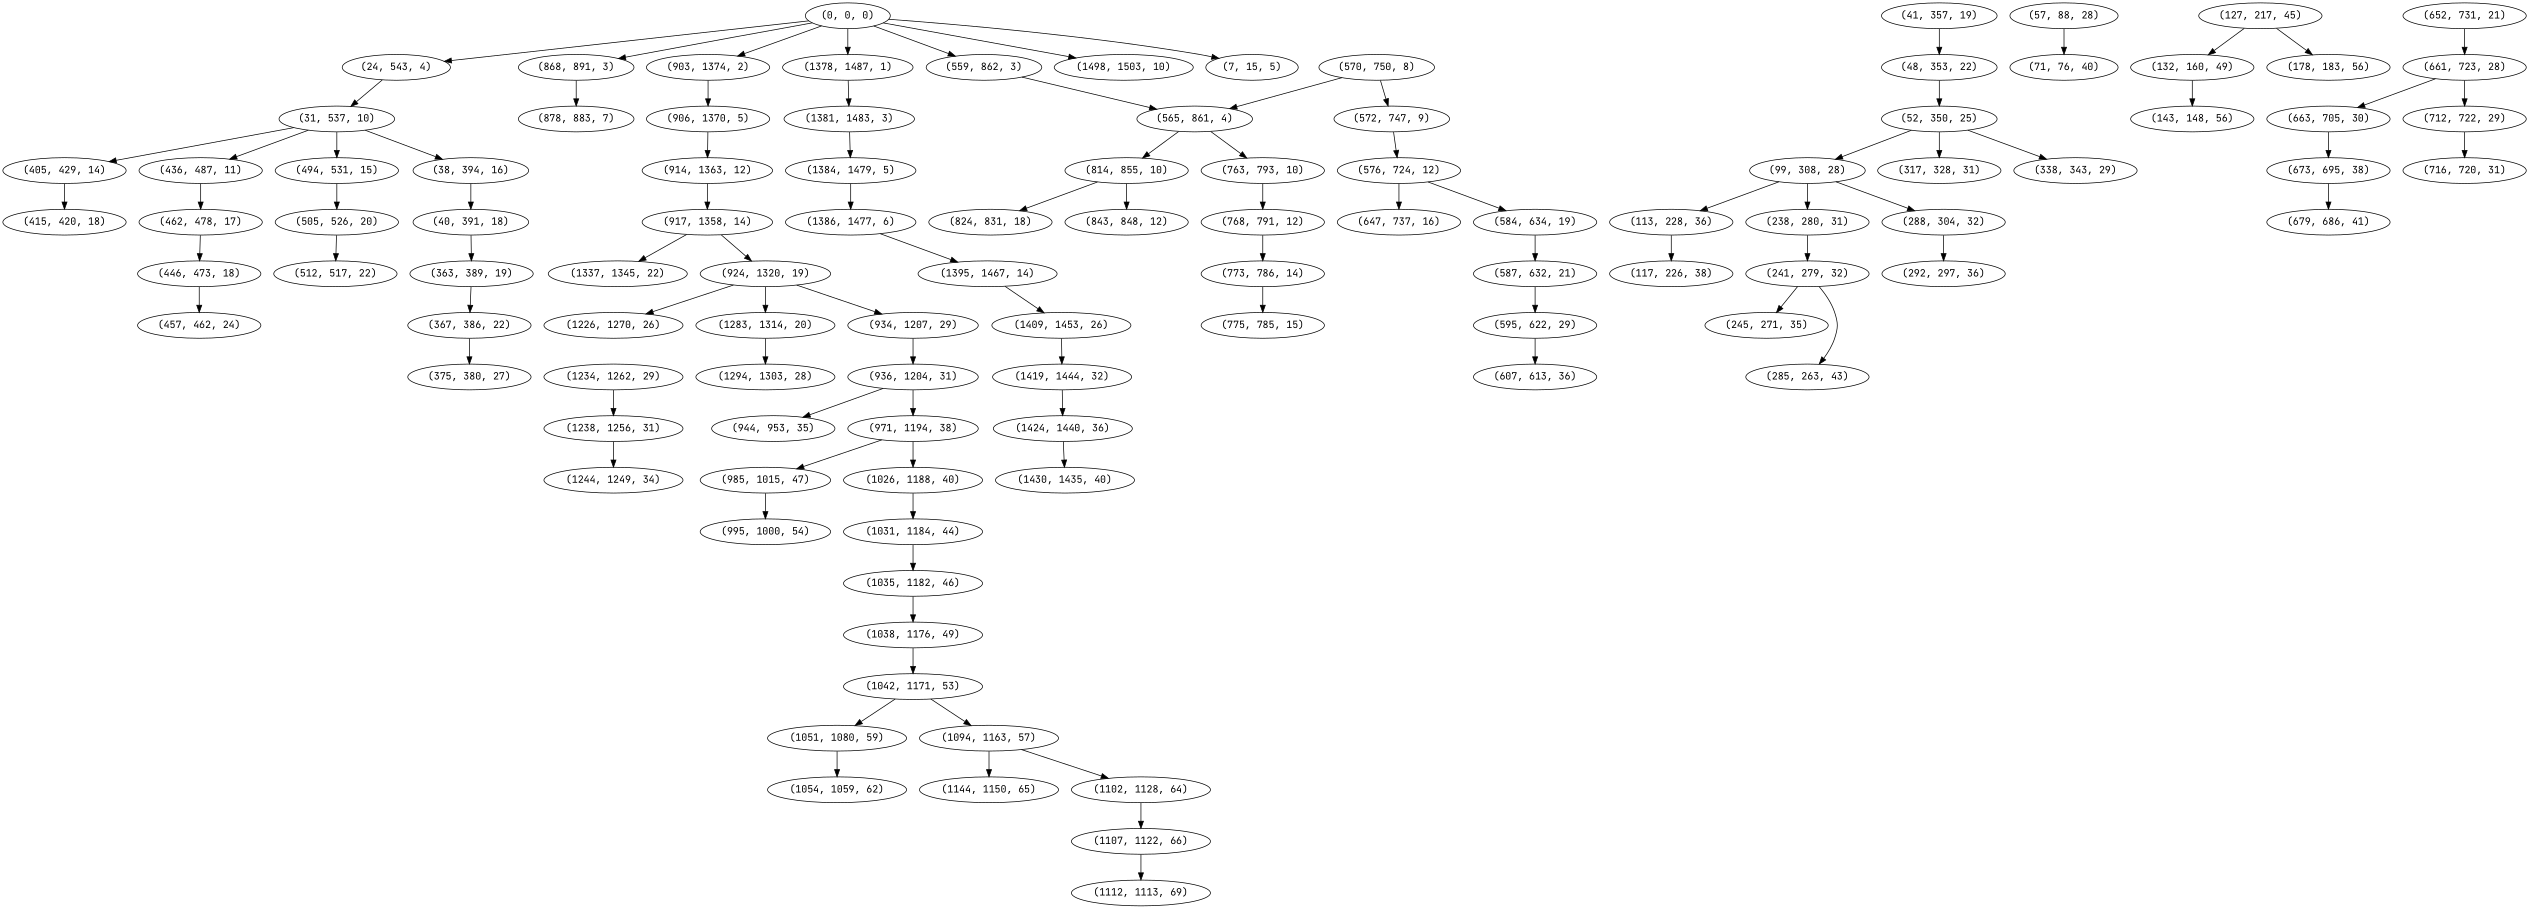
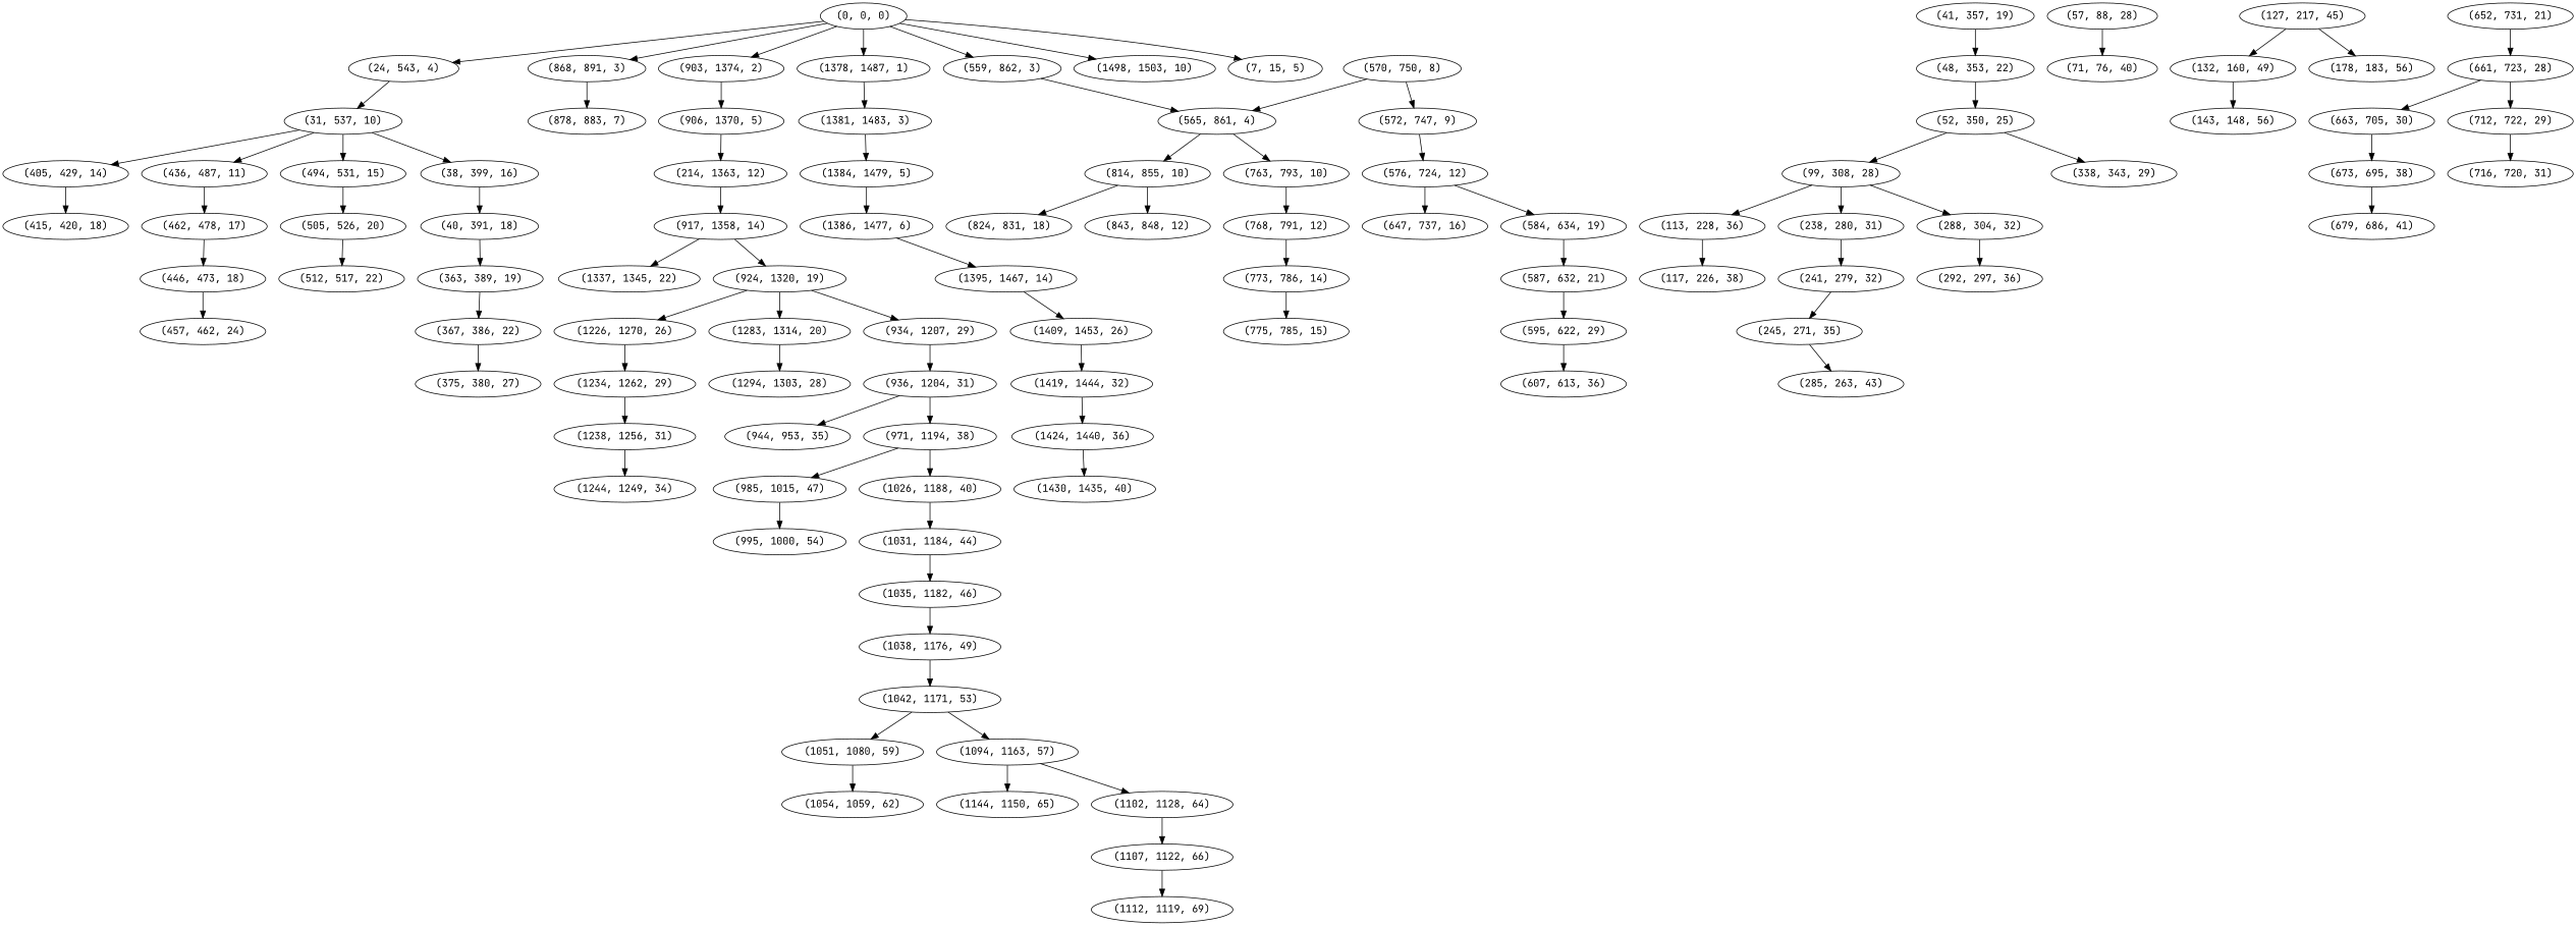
  digraph {
    fontname="JetBrains Mono"
    node [fontname="JetBrains Mono"]
    edge [fontname="JetBrains Mono"]
    "(0, 0, 0)"
    "(7, 15, 5)"
    "(24, 543, 4)"
    "(559, 862, 3)"
    "(868, 891, 3)"
    "(903, 1374, 2)"
    "(1378, 1487, 1)"
    "(1498, 1503, 10)"
    "(31, 537, 10)"
    "(565, 861, 4)"
    "(878, 883, 7)"
    "(906, 1370, 5)"
    "(1381, 1483, 3)"
-   "(38, 394, 16)"
+   "(38, 394, 16)" [label="(38, 399, 16)"]
    "(405, 429, 14)"
    "(436, 487, 11)"
    "(494, 531, 15)"
    "(40, 391, 18)"
    "(415, 420, 18)"
    n20 [label="(462, 478, 17)"]
    "(505, 526, 20)"
    "(363, 389, 19)"
    "(41, 357, 19)"
    "(48, 353, 22)"
    "(367, 386, 22)"
    "(52, 350, 25)"
    "(99, 308, 28)"
-   "(317, 328, 31)"
    "(338, 343, 29)"
    "(57, 88, 28)"
    "(71, 76, 40)"
    "(113, 228, 36)"
    "(238, 280, 31)"
    "(288, 304, 32)"
    "(117, 226, 38)"
    "(241, 279, 32)"
    "(292, 297, 36)"
    "(127, 217, 45)"
    "(132, 160, 49)"
    "(178, 183, 56)"
    "(143, 148, 56)"
    "(245, 271, 35)"
    n43 [label="(285, 263, 43)"]
    "(375, 380, 27)"
    "(446, 473, 18)"
    "(457, 462, 24)"
    "(512, 517, 22)"
    "(763, 793, 10)"
    "(814, 855, 10)"
    "(570, 750, 8)"
    "(572, 747, 9)"
    "(768, 791, 12)"
    "(824, 831, 18)"
    "(843, 848, 12)"
    n55 [label="(576, 724, 12)"]
    "(584, 634, 19)"
    "(647, 737, 16)"
    "(587, 632, 21)"
    "(595, 622, 29)"
    "(607, 613, 36)"
    "(652, 731, 21)"
    "(661, 723, 28)"
    "(663, 705, 30)"
    "(712, 722, 29)"
    "(673, 695, 38)"
    "(716, 720, 31)"
    "(679, 686, 41)"
    "(773, 786, 14)"
    "(775, 785, 15)"
-   "(914, 1363, 12)"
+   "(914, 1363, 12)" [label="(214, 1363, 12)"]
    "(917, 1358, 14)"
    "(924, 1320, 19)"
    "(1337, 1345, 22)"
    "(934, 1207, 29)"
    "(1226, 1270, 26)"
    "(1283, 1314, 20)"
    "(936, 1204, 31)"
    "(1234, 1262, 29)"
    "(1294, 1303, 28)"
    "(944, 953, 35)"
    "(971, 1194, 38)"
    "(985, 1015, 47)"
    "(1026, 1188, 40)"
    "(995, 1000, 54)"
    "(1031, 1184, 44)"
    "(1035, 1182, 46)"
    "(1038, 1176, 49)"
    "(1042, 1171, 53)"
    "(1051, 1080, 59)"
    "(1094, 1163, 57)"
    "(1054, 1059, 62)"
    "(1102, 1128, 64)"
    "(1144, 1150, 65)"
    "(1107, 1122, 66)"
-   "(1112, 1119, 69)" [label="(1112, 1113, 69)"]
+   "(1112, 1119, 69)"
    "(1238, 1256, 31)"
    "(1244, 1249, 34)"
    "(1384, 1479, 5)"
    "(1386, 1477, 6)"
    "(1395, 1467, 14)"
    "(1409, 1453, 26)"
    "(1419, 1444, 32)"
    "(1424, 1440, 36)"
    "(1430, 1435, 40)"
    "(0, 0, 0)" -> "(7, 15, 5)"
    "(0, 0, 0)" -> "(24, 543, 4)"
    "(0, 0, 0)" -> "(559, 862, 3)"
    "(0, 0, 0)" -> "(868, 891, 3)"
    "(0, 0, 0)" -> "(903, 1374, 2)"
    "(0, 0, 0)" -> "(1378, 1487, 1)"
    "(0, 0, 0)" -> "(1498, 1503, 10)"
    "(24, 543, 4)" -> "(31, 537, 10)"
    "(559, 862, 3)" -> "(565, 861, 4)"
    "(868, 891, 3)" -> "(878, 883, 7)"
    "(903, 1374, 2)" -> "(906, 1370, 5)"
    "(1378, 1487, 1)" -> "(1381, 1483, 3)"
    "(31, 537, 10)" -> "(38, 394, 16)"
    "(31, 537, 10)" -> "(405, 429, 14)"
    "(31, 537, 10)" -> "(436, 487, 11)"
    "(31, 537, 10)" -> "(494, 531, 15)"
    "(565, 861, 4)" -> "(763, 793, 10)"
    "(565, 861, 4)" -> "(814, 855, 10)"
    "(906, 1370, 5)" -> "(914, 1363, 12)"
    "(1381, 1483, 3)" -> "(1384, 1479, 5)"
    "(38, 394, 16)" -> "(40, 391, 18)"
    "(405, 429, 14)" -> "(415, 420, 18)"
    "(436, 487, 11)" -> n20
    "(494, 531, 15)" -> "(505, 526, 20)"
    "(40, 391, 18)" -> "(363, 389, 19)"
    n20 -> "(446, 473, 18)"
    "(505, 526, 20)" -> "(512, 517, 22)"
    "(363, 389, 19)" -> "(367, 386, 22)"
    "(41, 357, 19)" -> "(48, 353, 22)"
    "(48, 353, 22)" -> "(52, 350, 25)"
    "(367, 386, 22)" -> "(375, 380, 27)"
    "(52, 350, 25)" -> "(99, 308, 28)"
-   "(52, 350, 25)" -> "(317, 328, 31)"
    "(52, 350, 25)" -> "(338, 343, 29)"
    "(99, 308, 28)" -> "(113, 228, 36)"
    "(99, 308, 28)" -> "(238, 280, 31)"
    "(99, 308, 28)" -> "(288, 304, 32)"
    "(57, 88, 28)" -> "(71, 76, 40)"
    "(113, 228, 36)" -> "(117, 226, 38)"
    "(238, 280, 31)" -> "(241, 279, 32)"
    "(288, 304, 32)" -> "(292, 297, 36)"
    "(241, 279, 32)" -> "(245, 271, 35)"
    "(127, 217, 45)" -> "(132, 160, 49)"
    "(127, 217, 45)" -> "(178, 183, 56)"
    "(132, 160, 49)" -> "(143, 148, 56)"
-   "(241, 279, 32)" -> n43
+   "(245, 271, 35)" -> n43
    "(446, 473, 18)" -> "(457, 462, 24)"
    "(763, 793, 10)" -> "(768, 791, 12)"
    "(814, 855, 10)" -> "(824, 831, 18)"
    "(814, 855, 10)" -> "(843, 848, 12)"
    "(570, 750, 8)" -> "(565, 861, 4)"
    "(570, 750, 8)" -> "(572, 747, 9)"
    "(572, 747, 9)" -> n55
    "(768, 791, 12)" -> "(773, 786, 14)"
    n55 -> "(584, 634, 19)"
    n55 -> "(647, 737, 16)"
    "(584, 634, 19)" -> "(587, 632, 21)"
    "(587, 632, 21)" -> "(595, 622, 29)"
    "(595, 622, 29)" -> "(607, 613, 36)"
    "(652, 731, 21)" -> "(661, 723, 28)"
    "(661, 723, 28)" -> "(663, 705, 30)"
    "(661, 723, 28)" -> "(712, 722, 29)"
    "(663, 705, 30)" -> "(673, 695, 38)"
    "(712, 722, 29)" -> "(716, 720, 31)"
    "(673, 695, 38)" -> "(679, 686, 41)"
    "(773, 786, 14)" -> "(775, 785, 15)"
    "(914, 1363, 12)" -> "(917, 1358, 14)"
    "(917, 1358, 14)" -> "(924, 1320, 19)"
    "(917, 1358, 14)" -> "(1337, 1345, 22)"
    "(924, 1320, 19)" -> "(934, 1207, 29)"
    "(924, 1320, 19)" -> "(1226, 1270, 26)"
    "(924, 1320, 19)" -> "(1283, 1314, 20)"
    "(934, 1207, 29)" -> "(936, 1204, 31)"
+   "(1226, 1270, 26)" -> "(1234, 1262, 29)"
    "(1283, 1314, 20)" -> "(1294, 1303, 28)"
    "(936, 1204, 31)" -> "(944, 953, 35)"
    "(936, 1204, 31)" -> "(971, 1194, 38)"
    "(1234, 1262, 29)" -> "(1238, 1256, 31)"
    "(971, 1194, 38)" -> "(985, 1015, 47)"
    "(971, 1194, 38)" -> "(1026, 1188, 40)"
    "(985, 1015, 47)" -> "(995, 1000, 54)"
    "(1026, 1188, 40)" -> "(1031, 1184, 44)"
    "(1031, 1184, 44)" -> "(1035, 1182, 46)"
    "(1035, 1182, 46)" -> "(1038, 1176, 49)"
    "(1038, 1176, 49)" -> "(1042, 1171, 53)"
    "(1042, 1171, 53)" -> "(1051, 1080, 59)"
    "(1042, 1171, 53)" -> "(1094, 1163, 57)"
    "(1051, 1080, 59)" -> "(1054, 1059, 62)"
    "(1094, 1163, 57)" -> "(1102, 1128, 64)"
    "(1094, 1163, 57)" -> "(1144, 1150, 65)"
    "(1102, 1128, 64)" -> "(1107, 1122, 66)"
    "(1107, 1122, 66)" -> "(1112, 1119, 69)"
    "(1238, 1256, 31)" -> "(1244, 1249, 34)"
    "(1384, 1479, 5)" -> "(1386, 1477, 6)"
    "(1386, 1477, 6)" -> "(1395, 1467, 14)"
    "(1395, 1467, 14)" -> "(1409, 1453, 26)"
    "(1409, 1453, 26)" -> "(1419, 1444, 32)"
    "(1419, 1444, 32)" -> "(1424, 1440, 36)"
    "(1424, 1440, 36)" -> "(1430, 1435, 40)"
  }
